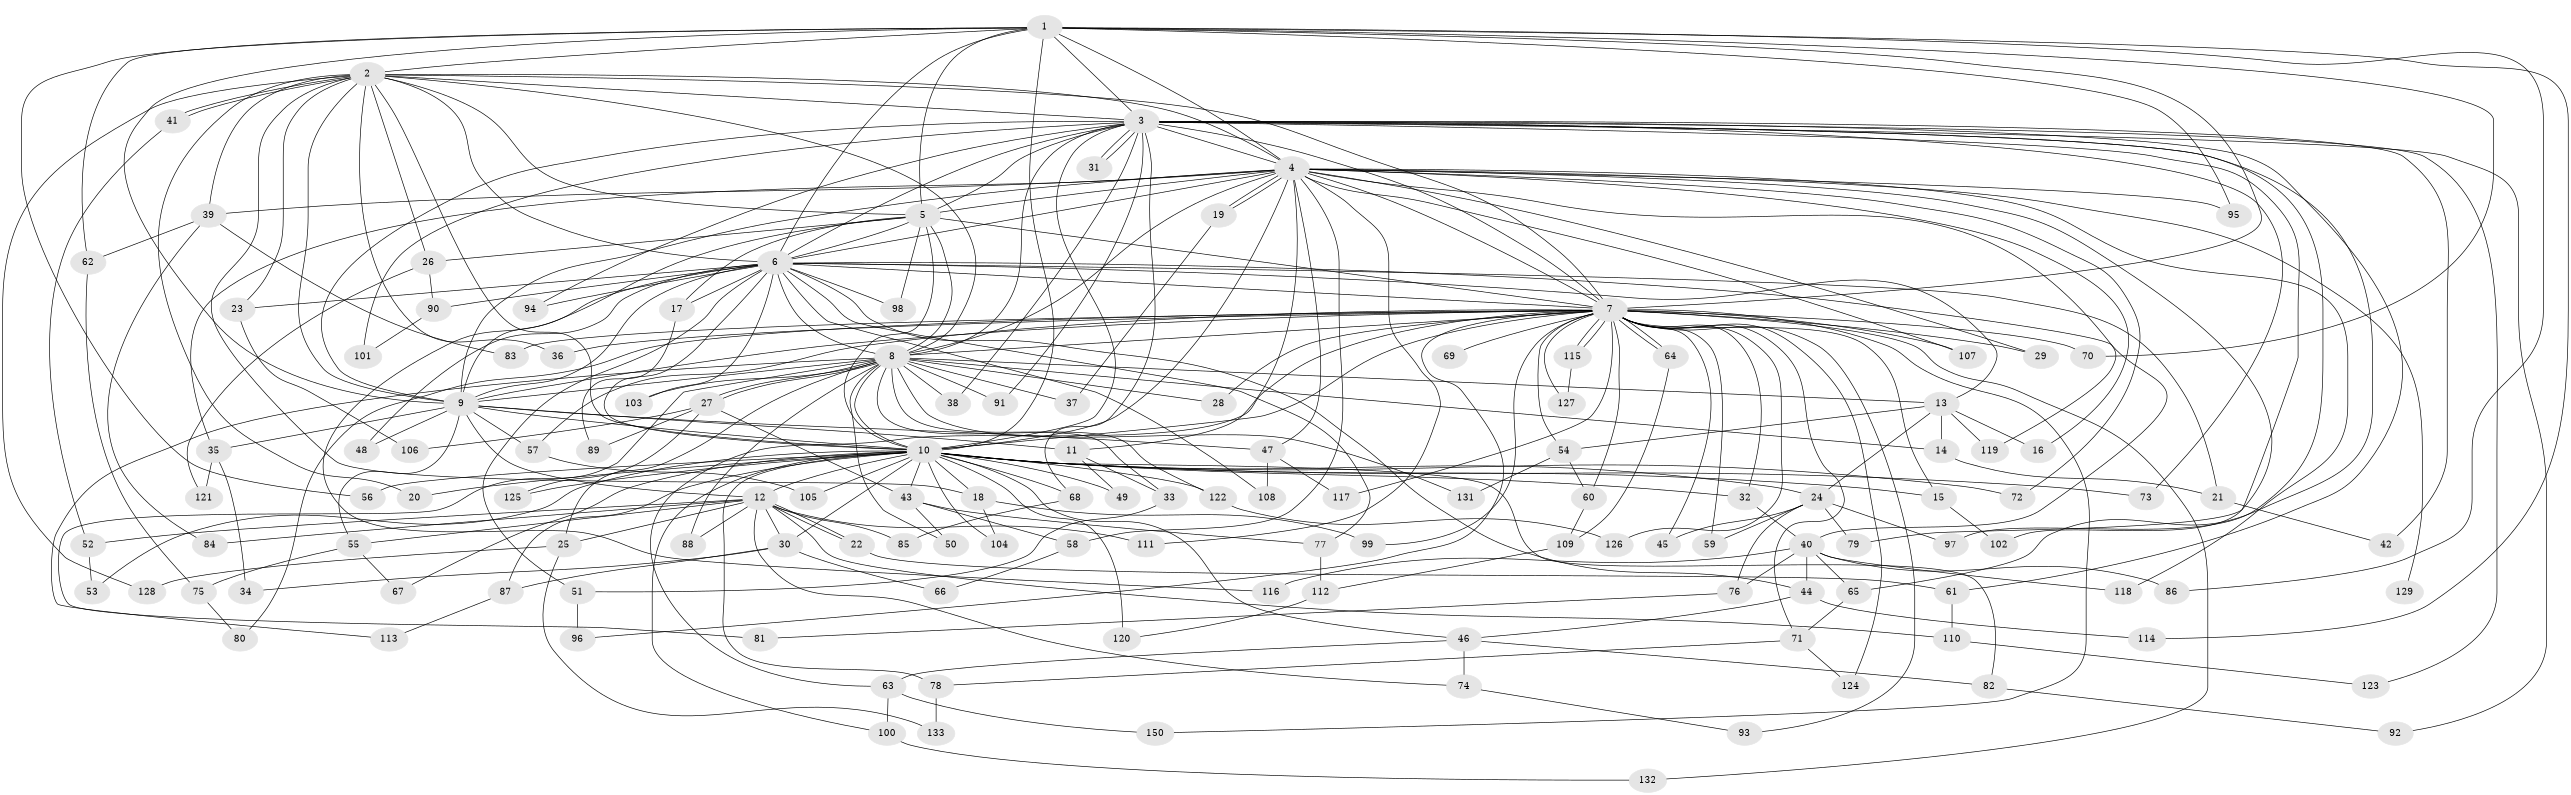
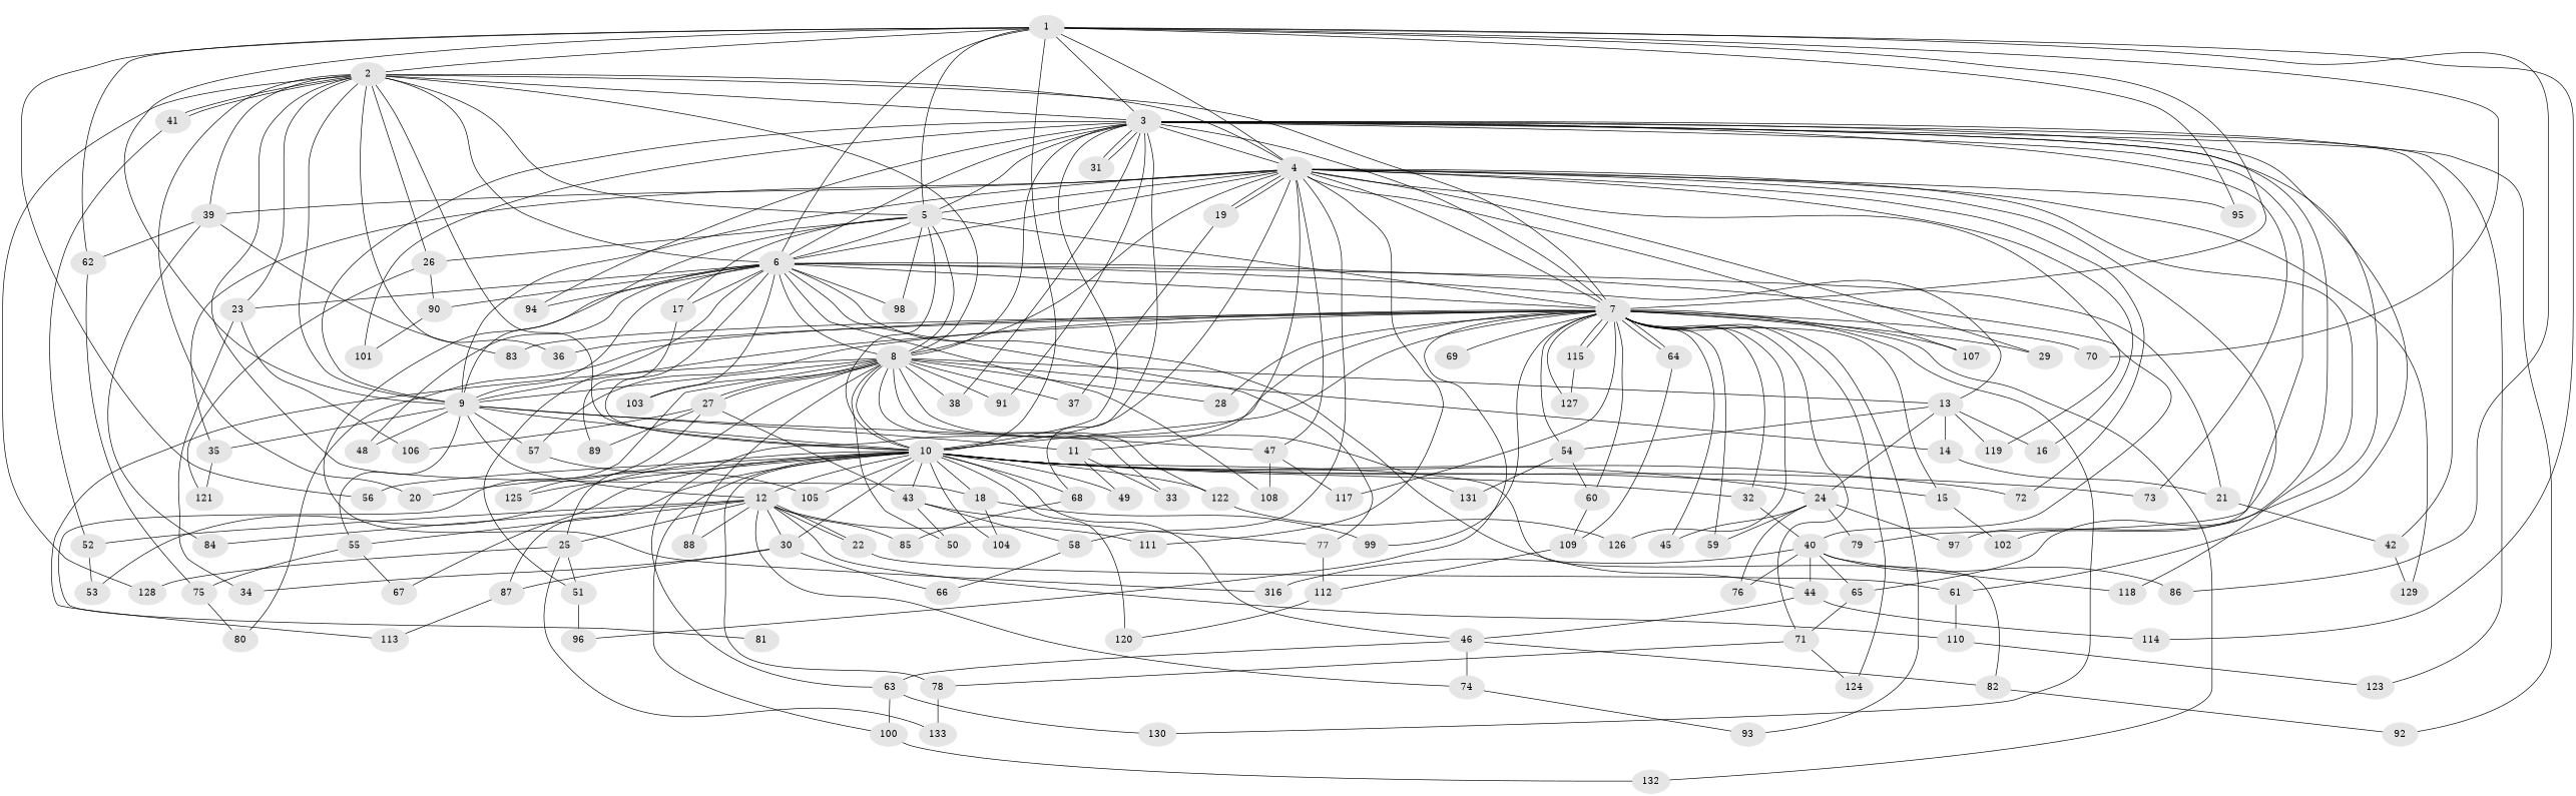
  graph {
    node [color=gray90 style=filled]
    1
    2
    3
    4
    5
    6
    7
    9
    10
    56
    62
    70
    86
    95
    114
    8
    18
    20
    23
    26
    36
    39
    41
    128
    31
    38
    42
    61
    65
    68
    73
    79
    91
    92
    94
    97
    101
    123
    11
    16
    19
    29
    35
    47
    58
    72
    102
    107
    111
    118
    119
    129
    17
    98
    13
    21
    40
    44
    48
    51
    77
    90
    103
    108
-   116
+   116 [label=316]
    15
    28
    32
    45
    54
    57
    59
    60
    63
    64
    69
    71
    80
    83
    93
    96
    99
    115
    117
    124
    126
    127
-   130 [label=150]
+   130
    132
    14
    25
    27
    33
    37
    50
    81
    88
    113
    122
    131
    12
    55
    24
    30
    43
    46
    49
    53
    67
    78
    82
    87
    100
    104
    105
    120
    125
    75
    34
    106
    121
    84
    52
    110
    85
    66
    89
    76
    112
    109
    133
    22
    74
    1 -- 2
    1 -- 3
    1 -- 4
    1 -- 5
    1 -- 6
    1 -- 7
    1 -- 9
    1 -- 10
    1 -- 56
    1 -- 62
    1 -- 70
    1 -- 86
    1 -- 95
    1 -- 114
    2 -- 3
    2 -- 4
    2 -- 5
    2 -- 6
    2 -- 7
    2 -- 9
    2 -- 10
    2 -- 8
    2 -- 18
    2 -- 20
    2 -- 23
    2 -- 26
    2 -- 36
    2 -- 39
    2 -- 41
    2 -- 41
    2 -- 128
    3 -- 4
    3 -- 5
    3 -- 6
    3 -- 7
    3 -- 9
    3 -- 10
    3 -- 8
    3 -- 31
    3 -- 31
    3 -- 38
    3 -- 42
    3 -- 61
    3 -- 65
    3 -- 68
    3 -- 73
    3 -- 79
    3 -- 91
    3 -- 92
    3 -- 94
    3 -- 97
    3 -- 101
    3 -- 123
    4 -- 5
    4 -- 6
    4 -- 7
    4 -- 9
    4 -- 10
    4 -- 95
    4 -- 8
    4 -- 39
    4 -- 11
    4 -- 16
    4 -- 19
    4 -- 19
    4 -- 29
    4 -- 35
    4 -- 47
    4 -- 58
    4 -- 72
    4 -- 102
    4 -- 107
    4 -- 111
    4 -- 118
    4 -- 119
    4 -- 129
    5 -- 6
    5 -- 7
    5 -- 9
    5 -- 10
    5 -- 8
    5 -- 26
    5 -- 17
    5 -- 98
    6 -- 7
    6 -- 9
    6 -- 10
    6 -- 8
    6 -- 23
    6 -- 94
    6 -- 17
    6 -- 98
    6 -- 13
    6 -- 21
    6 -- 40
    6 -- 44
    6 -- 48
    6 -- 51
    6 -- 77
    6 -- 90
    6 -- 103
    6 -- 108
    6 -- 116
    7 -- 9
    7 -- 10
    7 -- 70
-   7 -- 8
    7 -- 36
    7 -- 29
    7 -- 107
    7 -- 15
    7 -- 28
    7 -- 32
    7 -- 45
    7 -- 54
    7 -- 57
    7 -- 59
    7 -- 60
    7 -- 63
    7 -- 64
    7 -- 64
    7 -- 69
    7 -- 71
    7 -- 80
    7 -- 83
    7 -- 93
    7 -- 96
    7 -- 99
    7 -- 115
    7 -- 115
    7 -- 117
    7 -- 124
    7 -- 126
    7 -- 127
    7 -- 130
    7 -- 132
    9 -- 10
    9 -- 11
    9 -- 35
    9 -- 47
    9 -- 48
    9 -- 57
    9 -- 12
    9 -- 55
    10 -- 56
    10 -- 18
    10 -- 20
    10 -- 68
    10 -- 73
    10 -- 72
    10 -- 15
    10 -- 32
    10 -- 122
    10 -- 12
    10 -- 24
    10 -- 30
    10 -- 43
    10 -- 46
    10 -- 49
    10 -- 53
    10 -- 67
    10 -- 78
    10 -- 82
    10 -- 87
    10 -- 100
    10 -- 104
    10 -- 105
    10 -- 120
    10 -- 125
    62 -- 75
    8 -- 9
    8 -- 10
    8 -- 38
    8 -- 91
    8 -- 13
    8 -- 103
    8 -- 28
    8 -- 14
    8 -- 25
    8 -- 27
    8 -- 27
    8 -- 33
    8 -- 37
    8 -- 50
    8 -- 81
    8 -- 88
    8 -- 113
    8 -- 122
    8 -- 131
    18 -- 99
    18 -- 104
-   35 -- 34
+   23 -- 34
    23 -- 106
    26 -- 90
    26 -- 121
    39 -- 62
    39 -- 83
    39 -- 84
    41 -- 52
+   42 -- 129
    61 -- 110
    65 -- 71
    68 -- 85
    11 -- 33
    11 -- 49
    19 -- 37
    35 -- 121
    47 -- 108
    47 -- 117
    58 -- 66
    17 -- 89
    13 -- 16
    13 -- 119
    13 -- 54
    13 -- 14
    13 -- 24
    21 -- 42
    40 -- 86
    40 -- 65
    40 -- 118
    40 -- 44
    40 -- 116
    40 -- 76
    44 -- 114
    44 -- 46
    51 -- 96
    77 -- 112
    90 -- 101
    15 -- 102
    32 -- 40
    54 -- 60
    54 -- 131
    57 -- 105
    60 -- 109
    63 -- 130
    63 -- 100
    64 -- 109
    71 -- 124
    71 -- 78
    115 -- 127
    14 -- 21
    25 -- 128
-   33 -- 51
+   25 -- 51
    25 -- 133
    27 -- 43
    27 -- 125
    27 -- 106
    27 -- 89
    122 -- 126
    12 -- 111
    12 -- 25
    12 -- 88
    12 -- 55
    12 -- 30
    12 -- 84
    12 -- 52
    12 -- 110
    12 -- 85
    12 -- 22
    12 -- 22
    12 -- 74
    55 -- 67
    55 -- 75
    24 -- 79
    24 -- 97
    24 -- 45
    24 -- 59
    24 -- 76
    30 -- 87
    30 -- 34
    30 -- 66
    43 -- 58
    43 -- 77
    43 -- 50
    46 -- 63
    46 -- 82
    46 -- 74
    78 -- 133
    82 -- 92
    87 -- 113
    100 -- 132
    75 -- 80
    52 -- 53
    110 -- 123
-   76 -- 81
    112 -- 120
    109 -- 112
    22 -- 61
    74 -- 93
  }
